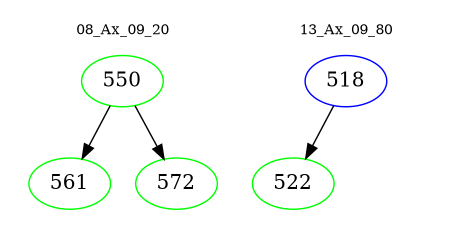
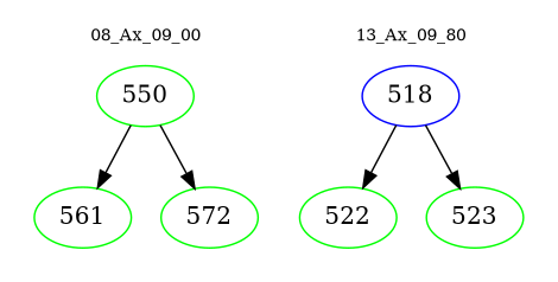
  digraph {
    node [color=green]
    edge [color=black]
    n1 [label=550]
    n2 [label=561]
    n3 [label=572]
    n4 [color=blue label=518]
    n5 [label=522]
+   n6 [label=523]
    subgraph cluster_1 {
      color=white
      fontsize=10
-     label="08_Ax_09_20"
+     label="08_Ax_09_00"
      n1
      n2
      n3
    }
    subgraph cluster_2 {
      color=white
      fontsize=10
      label="13_Ax_09_80"
      n4
      n5
+     n6
    }
    n1 -> n2
    n1 -> n3
    n4 -> n5
+   n4 -> n6
  }
